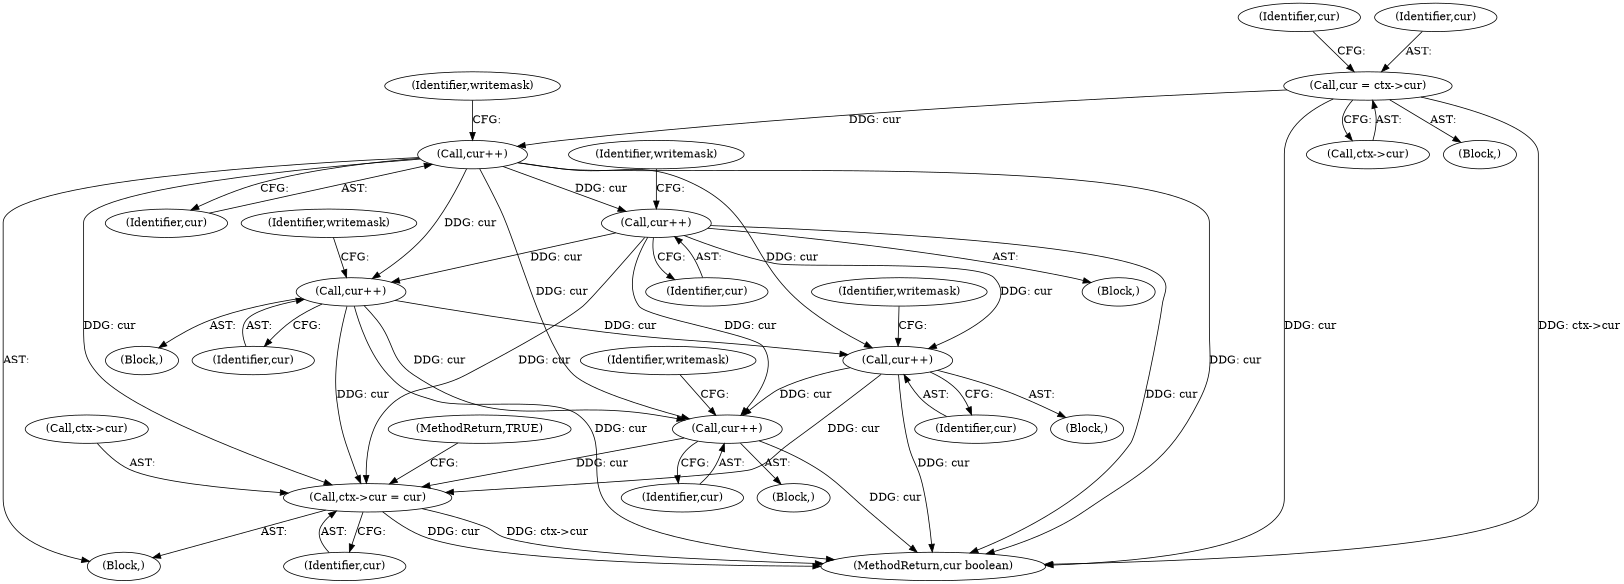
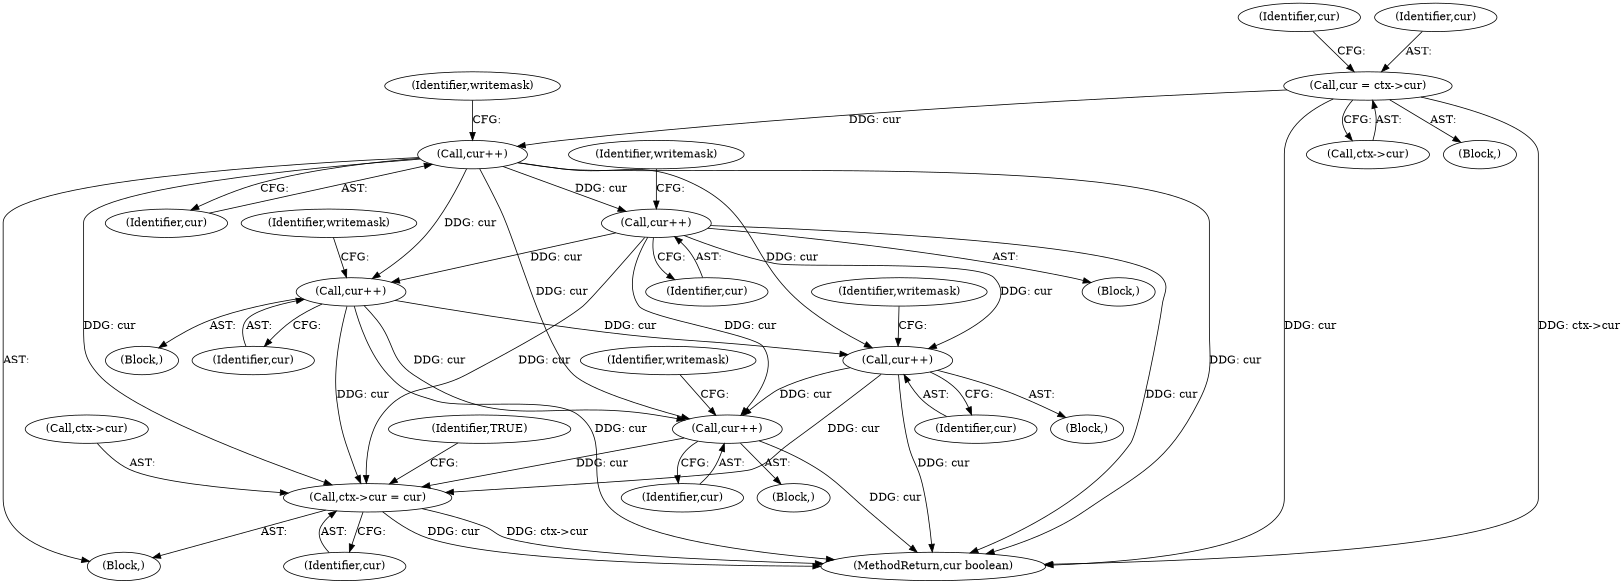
  digraph {
    n1 [label="(Call,cur++)"]
    n2 [label="(Call,cur++)"]
    n3 [label="(Call,cur++)"]
    n4 [label="(Call,ctx->cur = cur)"]
    n5 [label="(Block,)"]
    n6 [label="(MethodReturn,cur boolean)"]
    n7 [label="(Identifier,cur)"]
    n8 [label="(Block,)"]
    n9 [label="(Identifier,cur)"]
    n10 [label="(Block,)"]
    n11 [label="(Identifier,cur)"]
    n12 [label="(Block,)"]
    n13 [label="(Identifier,cur)"]
    n14 [label="(Call,cur++)"]
    n15 [label="(Identifier,cur)"]
    n16 [label="(Block,)"]
    n17 [label="(Call,cur++)"]
    n18 [label="(Identifier,cur)"]
    n19 [label="(Call,cur = ctx->cur)"]
    n20 [label="(Call,ctx->cur)"]
    n21 [label="(Block,)"]
-   n22 [label="(MethodReturn,TRUE)"]
+   n22 [label="(Identifier,TRUE)"]
    n23 [label="(Identifier,writemask)"]
    n24 [label="(Identifier,writemask)"]
    n25 [label="(Identifier,cur)"]
    n26 [label="(Identifier,writemask)"]
    n27 [label="(Identifier,writemask)"]
    n28 [label="(Identifier,writemask)"]
    n29 [label="(Identifier,cur)"]
    n30 [label="(Call,ctx->cur)"]
    n1 -> n2 [label="DDG: cur"]
    n1 -> n3 [label="DDG: cur"]
    n1 -> n4 [label="DDG: cur"]
    n1 -> n5 [label="AST: "]
    n1 -> n6 [label="DDG: cur"]
    n1 -> n7 [label="CFG: "]
    n2 -> n3 [label="DDG: cur"]
    n2 -> n4 [label="DDG: cur"]
    n2 -> n6 [label="DDG: cur"]
    n2 -> n8 [label="AST: "]
    n2 -> n9 [label="CFG: "]
    n3 -> n4 [label="DDG: cur"]
    n3 -> n6 [label="DDG: cur"]
    n3 -> n10 [label="AST: "]
    n3 -> n11 [label="CFG: "]
    n4 -> n6 [label="DDG: ctx->cur"]
    n4 -> n6 [label="DDG: cur"]
    n4 -> n12 [label="AST: "]
    n4 -> n13 [label="CFG: "]
    n7 -> n1 [label="AST: "]
    n9 -> n2 [label="AST: "]
    n11 -> n3 [label="AST: "]
    n13 -> n4 [label="AST: "]
    n14 -> n1 [label="DDG: cur"]
    n14 -> n2 [label="DDG: cur"]
    n14 -> n3 [label="DDG: cur"]
    n14 -> n4 [label="DDG: cur"]
    n14 -> n6 [label="DDG: cur"]
    n14 -> n15 [label="CFG: "]
    n14 -> n16 [label="AST: "]
    n15 -> n14 [label="AST: "]
    n17 -> n1 [label="DDG: cur"]
    n17 -> n2 [label="DDG: cur"]
    n17 -> n3 [label="DDG: cur"]
    n17 -> n4 [label="DDG: cur"]
    n17 -> n6 [label="DDG: cur"]
    n17 -> n12 [label="AST: "]
    n17 -> n14 [label="DDG: cur"]
    n17 -> n18 [label="CFG: "]
    n18 -> n17 [label="AST: "]
    n19 -> n6 [label="DDG: ctx->cur"]
    n19 -> n6 [label="DDG: cur"]
    n19 -> n17 [label="DDG: cur"]
    n19 -> n20 [label="CFG: "]
    n19 -> n21 [label="AST: "]
    n20 -> n19 [label="AST: "]
    n22 -> n4 [label="CFG: "]
    n23 -> n2 [label="CFG: "]
    n24 -> n14 [label="CFG: "]
    n25 -> n19 [label="CFG: "]
    n26 -> n17 [label="CFG: "]
    n27 -> n3 [label="CFG: "]
    n28 -> n1 [label="CFG: "]
    n29 -> n19 [label="AST: "]
    n30 -> n4 [label="AST: "]
  }
